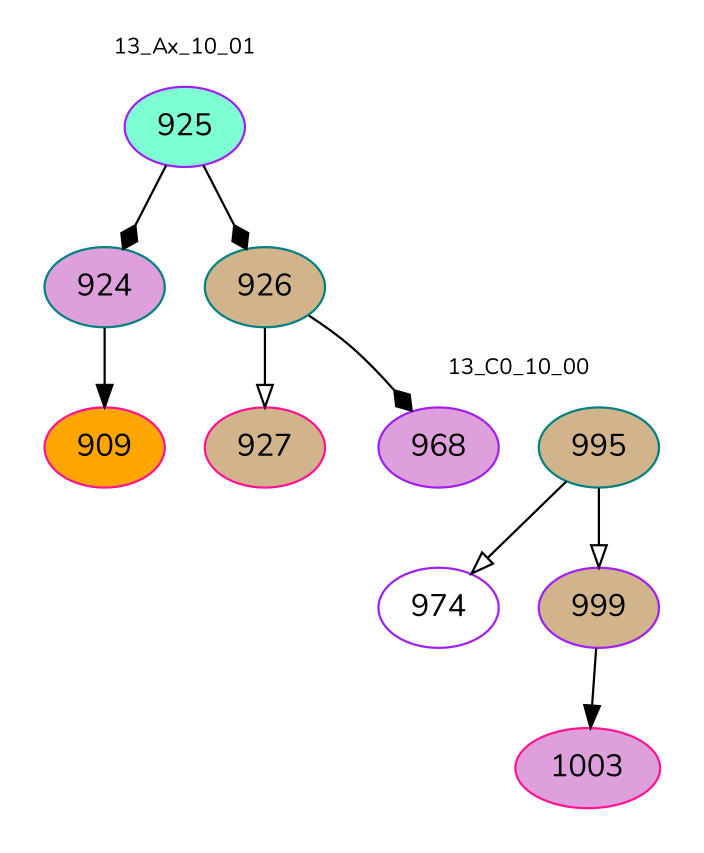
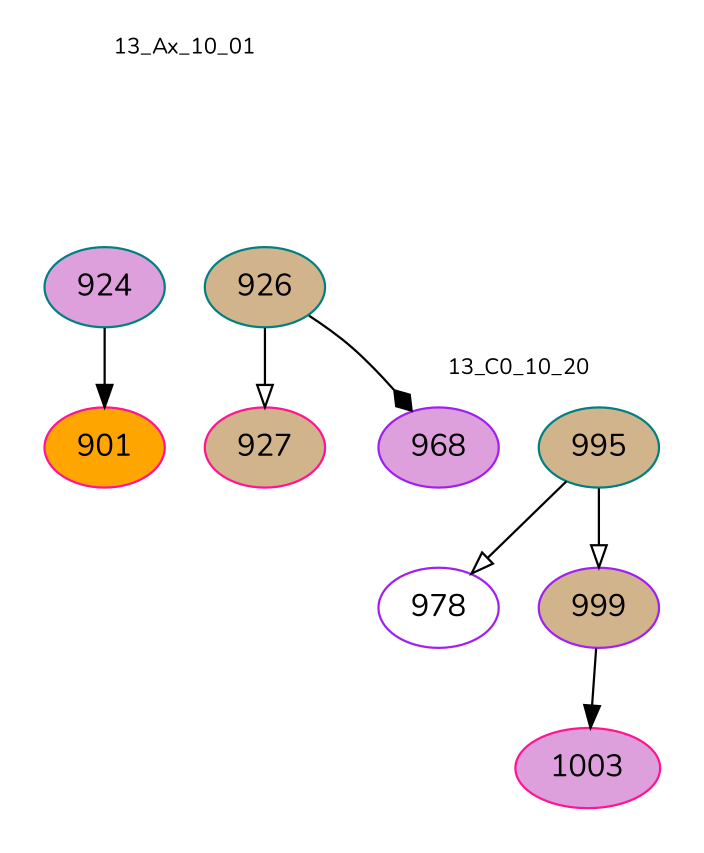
  digraph {
    fontname=Nunito
    node [color=purple fillcolor=tan fontname=Nunito style=filled]
    edge [arrowhead=diamond color=black fontname=Nunito]
-   n1 [fillcolor=aquamarine label=925]
    n2 [color=teal fillcolor=plum label=924]
    n3 [color=teal label=926]
-   n4 [color=deeppink fillcolor=orange label=909]
+   n4 [color=deeppink fillcolor=orange label=901]
    n5 [color=deeppink label=927]
    n6 [color=teal label=995]
-   n7 [fillcolor=white label=974]
+   n7 [fillcolor=white label=978]
    n8 [label=999]
    n9 [fillcolor=plum label=968]
    n10 [color=deeppink fillcolor=plum label=1003]
    subgraph cluster_1 {
      color=white
      fontsize=10
      label="13_Ax_10_01"
-     n1
      n2
      n3
      n4
      n5
    }
    subgraph cluster_2 {
      color=white
      fontsize=10
-     label="13_C0_10_00"
+     label="13_C0_10_20"
      n6
      n7
      n8
      n9
      n10
    }
-   n1 -> n2
-   n1 -> n3
    n2 -> n4 [arrowhead=normal]
    n3 -> n5 [arrowhead=onormal]
    n3 -> n9
    n6 -> n7 [arrowhead=onormal]
    n6 -> n8 [arrowhead=onormal]
    n8 -> n10 [arrowhead=normal]
  }
